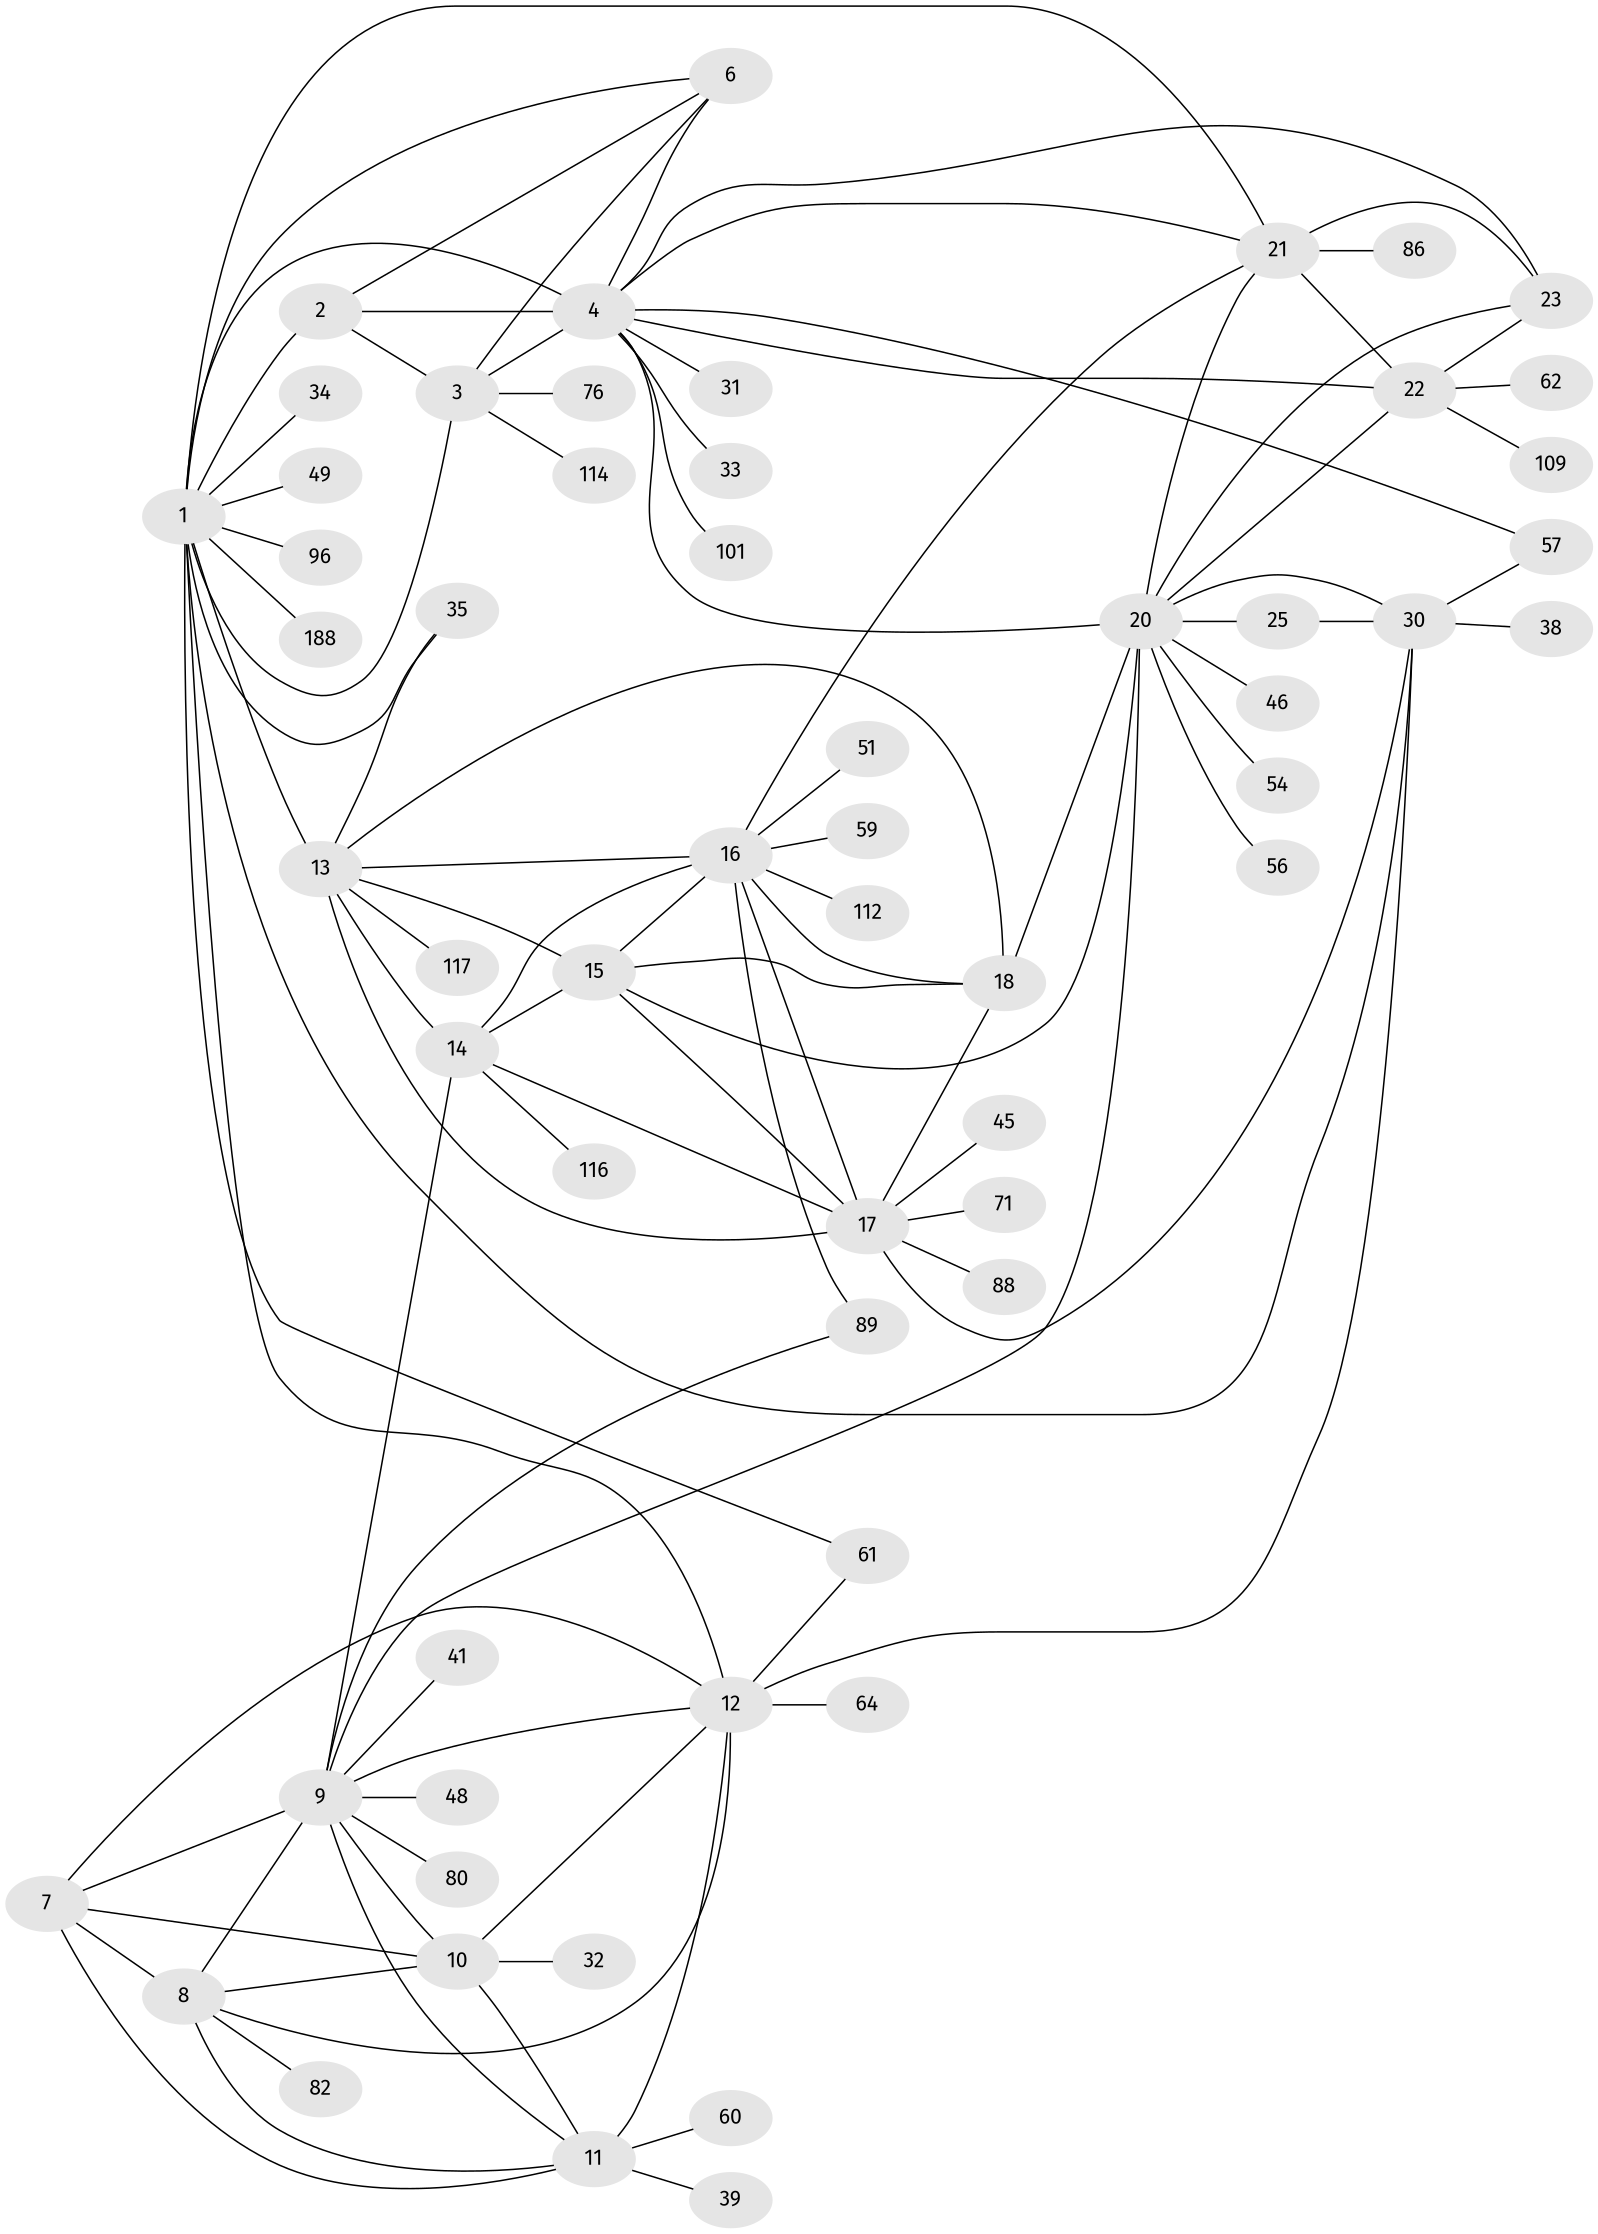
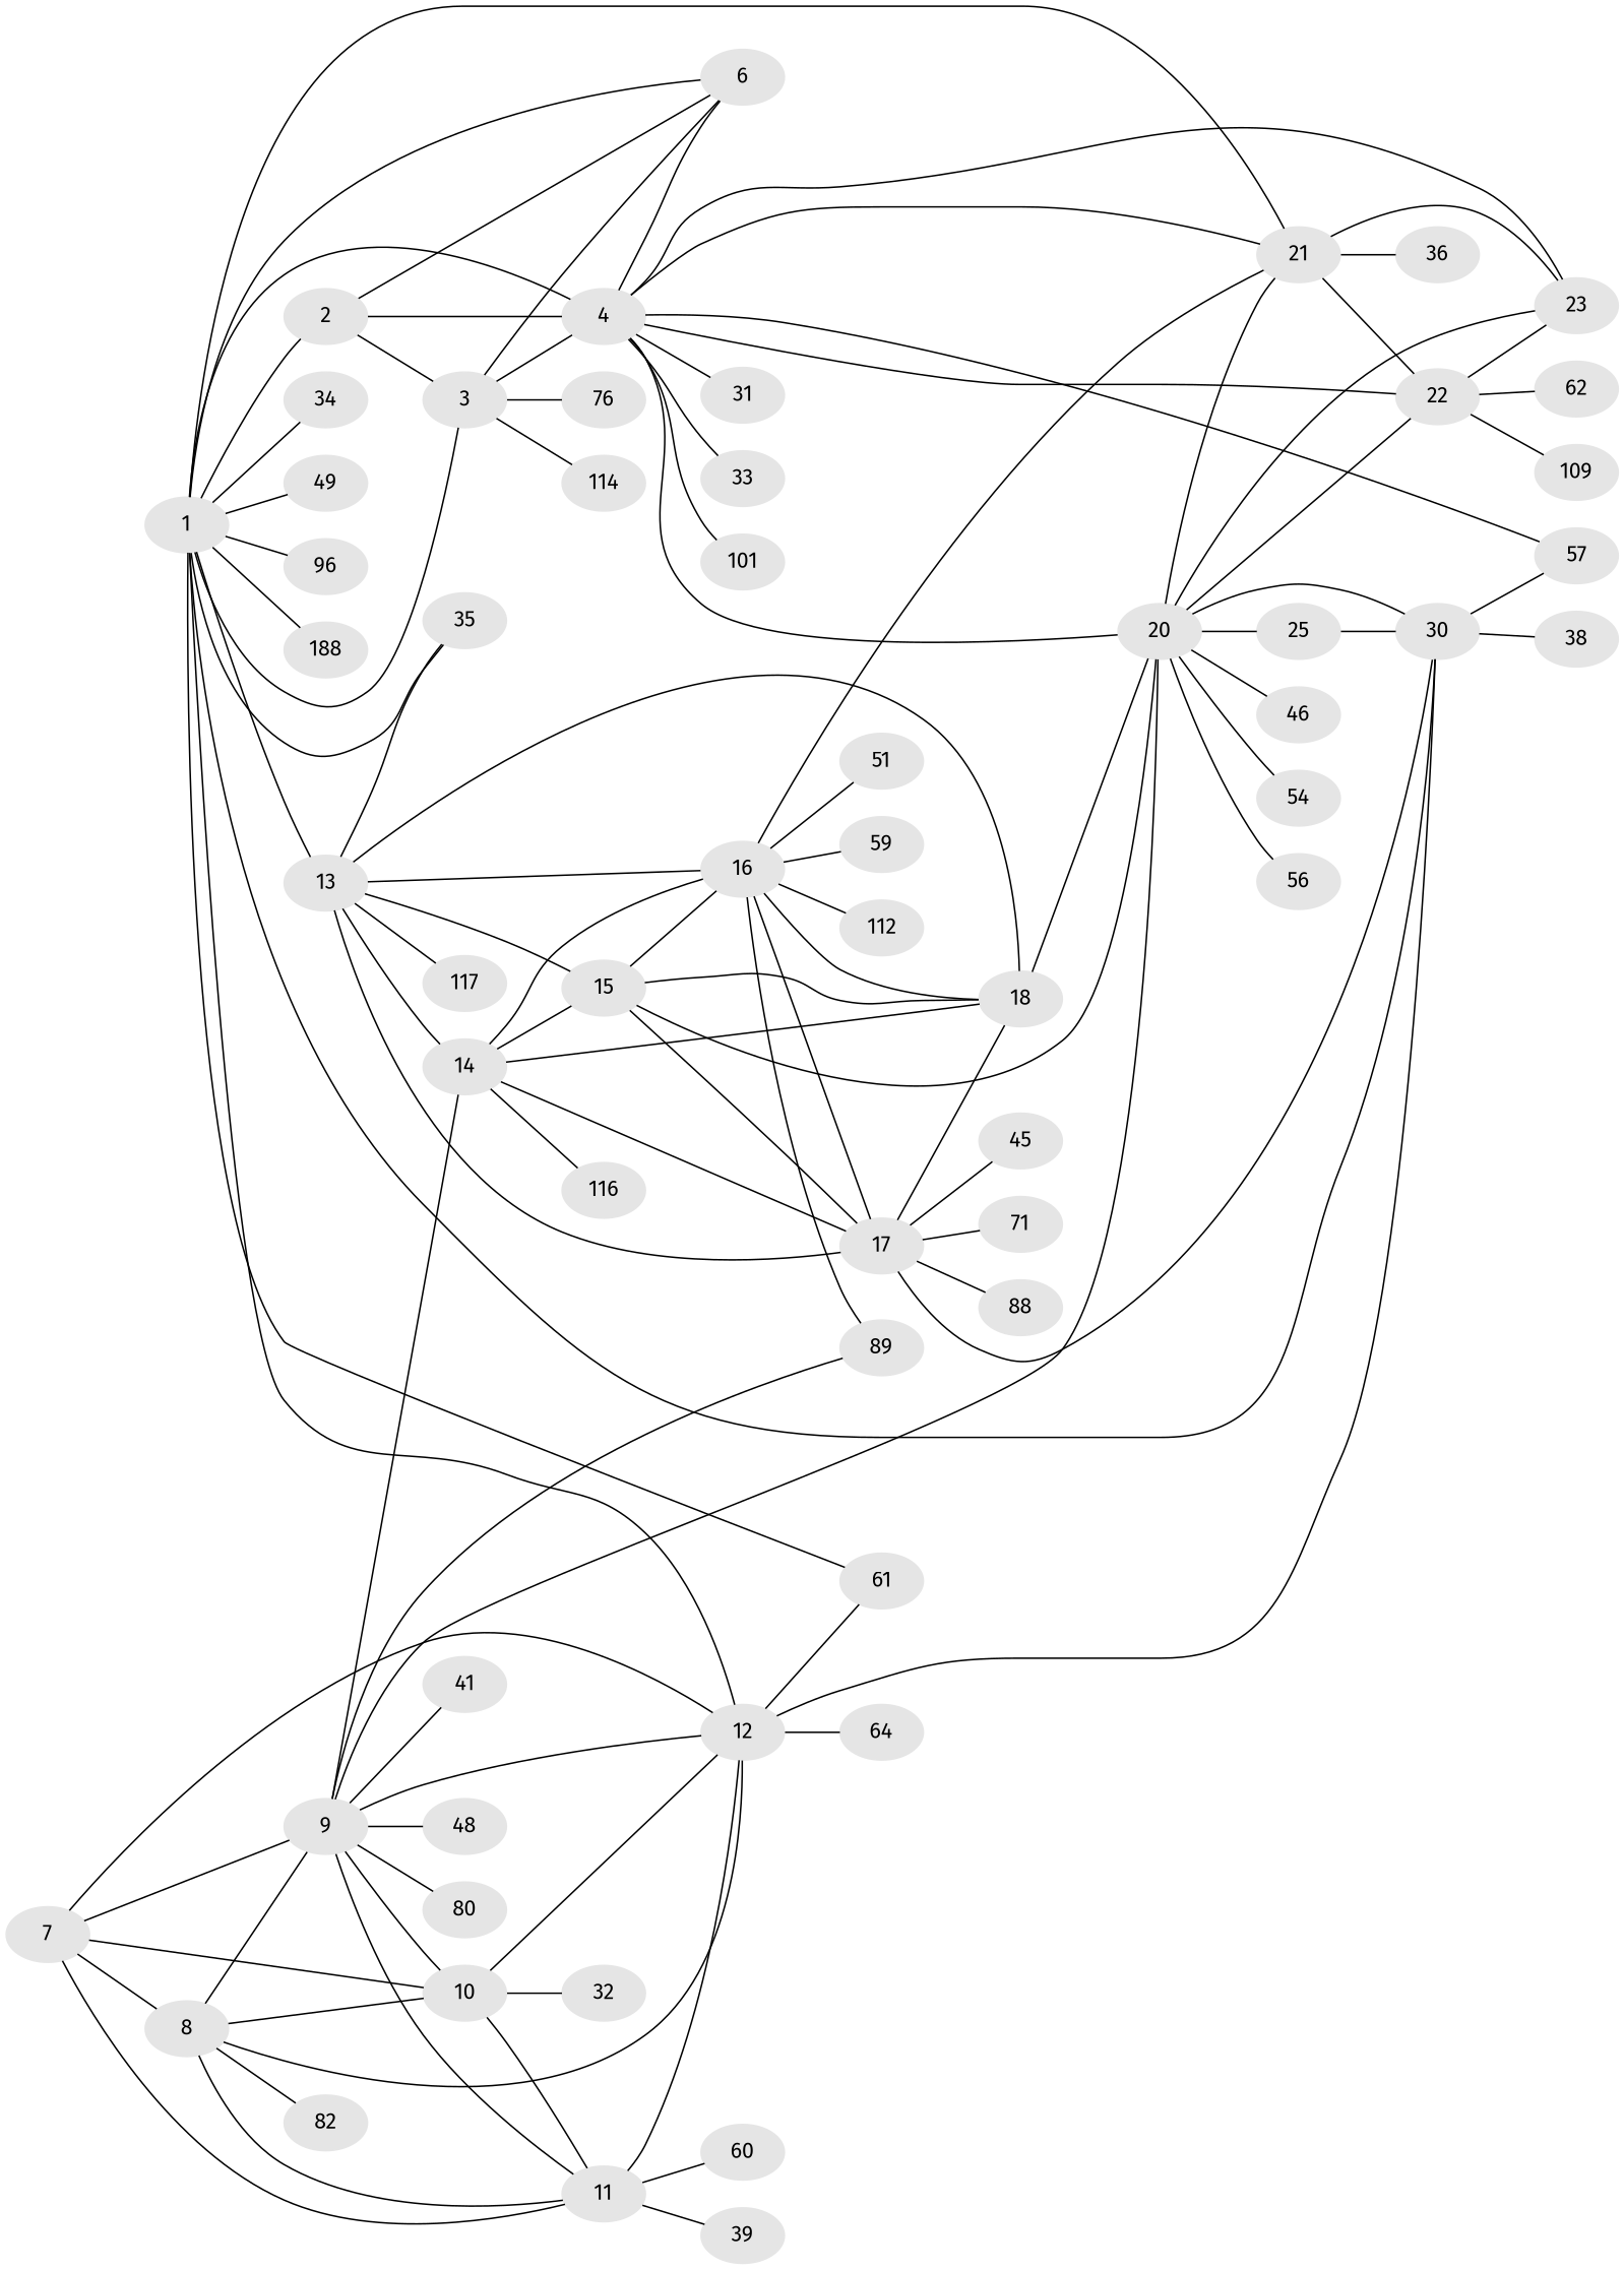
  graph {
    fontname="Fira Sans"
    rankdir=LR
    node [color=gray90 fontname="Fira Sans" style=filled]
    edge [fontname="Fira Sans"]
    1 [super="+5"]
    2
    3 [super="+68"]
    4 [super="+19+43+105+103+121+86+78+52"]
    6
    12
    13
    21 [super="+97"]
    30 [super="+73+107+113+70"]
    34
    35
    49
    61 [super="+65"]
    96
    n15 [label=188]
    76
    114
    20 [super="+84+118+37+44+24+47+26"]
    22
    23 [super="+58"]
    31
    33
    57 [super="+106"]
    101
    64
    14
    15
    16
    17
    18
    117
-   36 [label=86]
+   36
    38
    25 [super="+29"]
    46
    54
    56
    62
    109
    7 [super="+50"]
    8
    9
    10 [super="+67+63"]
    11
    82
    41
    48 [super="+69"]
    80
    89
    32
    39
    60
    116
    51 [super="+81"]
    59
    112
    45
    71
    88
    1 -- 2 [weight=2]
    1 -- 3 [weight=2]
    1 -- 4 [weight=2]
    1 -- 6 [weight=2]
    1 -- 12
    1 -- 13
    1 -- 21
    1 -- 30
    1 -- 34
    1 -- 35
    1 -- 49
    1 -- 61
    1 -- 96
    1 -- n15
    2 -- 3
    2 -- 4
    2 -- 6
    3 -- 4
    3 -- 6
    3 -- 76
    3 -- 114
    4 -- 6
    4 -- 21
    4 -- 20 [weight=2]
    4 -- 22
    4 -- 23
    4 -- 31
    4 -- 33
    4 -- 57
    4 -- 101
    12 -- 30
    12 -- 61
    12 -- 64
    13 -- 35
    13 -- 14
    13 -- 15
    13 -- 16
    13 -- 17
    13 -- 18
    13 -- 117
    21 -- 22
    21 -- 23
    21 -- 36
    30 -- 57
    30 -- 38
    20 -- 21 [weight=2]
    20 -- 30 [weight=3]
    20 -- 22 [weight=2]
    20 -- 23 [weight=2]
    20 -- 25 [weight=6]
    20 -- 46
    20 -- 54
    20 -- 56
    22 -- 23
    22 -- 62
    22 -- 109
    14 -- 15
    14 -- 16
    14 -- 17
+   14 -- 18
    14 -- 116
    15 -- 20
    15 -- 16
    15 -- 17
    15 -- 18
    16 -- 21
    16 -- 17
    16 -- 18
    16 -- 89
    16 -- 51
    16 -- 59
    16 -- 112
    17 -- 30
    17 -- 18
    17 -- 45
    17 -- 71
    17 -- 88
    18 -- 20
    25 -- 30 [weight=2]
    7 -- 12
    7 -- 8
    7 -- 9
    7 -- 10
    7 -- 11
    8 -- 12
    8 -- 9
    8 -- 10
    8 -- 11
    8 -- 82
    9 -- 12
    9 -- 20
    9 -- 14
    9 -- 10
    9 -- 11
    9 -- 41
    9 -- 48
    9 -- 80
    9 -- 89
    10 -- 12
    10 -- 11
    10 -- 32
    11 -- 12
    11 -- 39
    11 -- 60
  }
